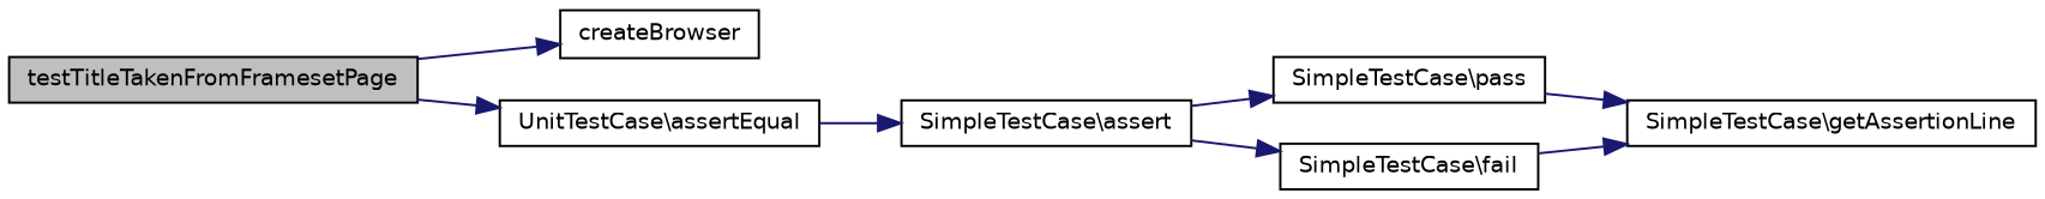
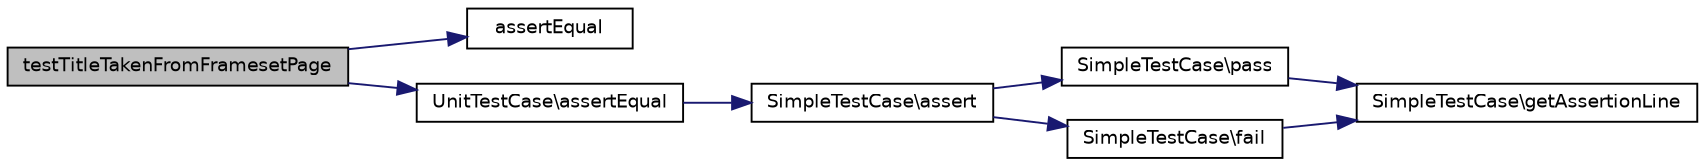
  digraph {
    rankdir=LR
    node [color=black fillcolor=white fontname=Helvetica fontsize=10 shape=record style=filled]
    edge [color=midnightblue fontname=Helvetica fontsize=10 labelfontname=Helvetica labelfontsize=10 style=solid]
    n1 [fillcolor=grey75 fontcolor=black height=0.2 label=testTitleTakenFromFramesetPage width=0.4]
-   n2 [height=0.2 label=createBrowser width=0.4]
+   n2 [height=0.2 label=assertEqual width=0.4]
    n3 [height=0.2 label="UnitTestCase\\assertEqual" width=0.4]
    n4 [height=0.2 label="SimpleTestCase\\assert" width=0.4]
    n5 [height=0.2 label="SimpleTestCase\\pass" width=0.4]
    n6 [height=0.2 label="SimpleTestCase\\fail" width=0.4]
    n7 [height=0.2 label="SimpleTestCase\\getAssertionLine" width=0.4]
    n1 -> n2
    n1 -> n3
    n3 -> n4
    n4 -> n5
    n4 -> n6
    n5 -> n7
    n6 -> n7
  }
